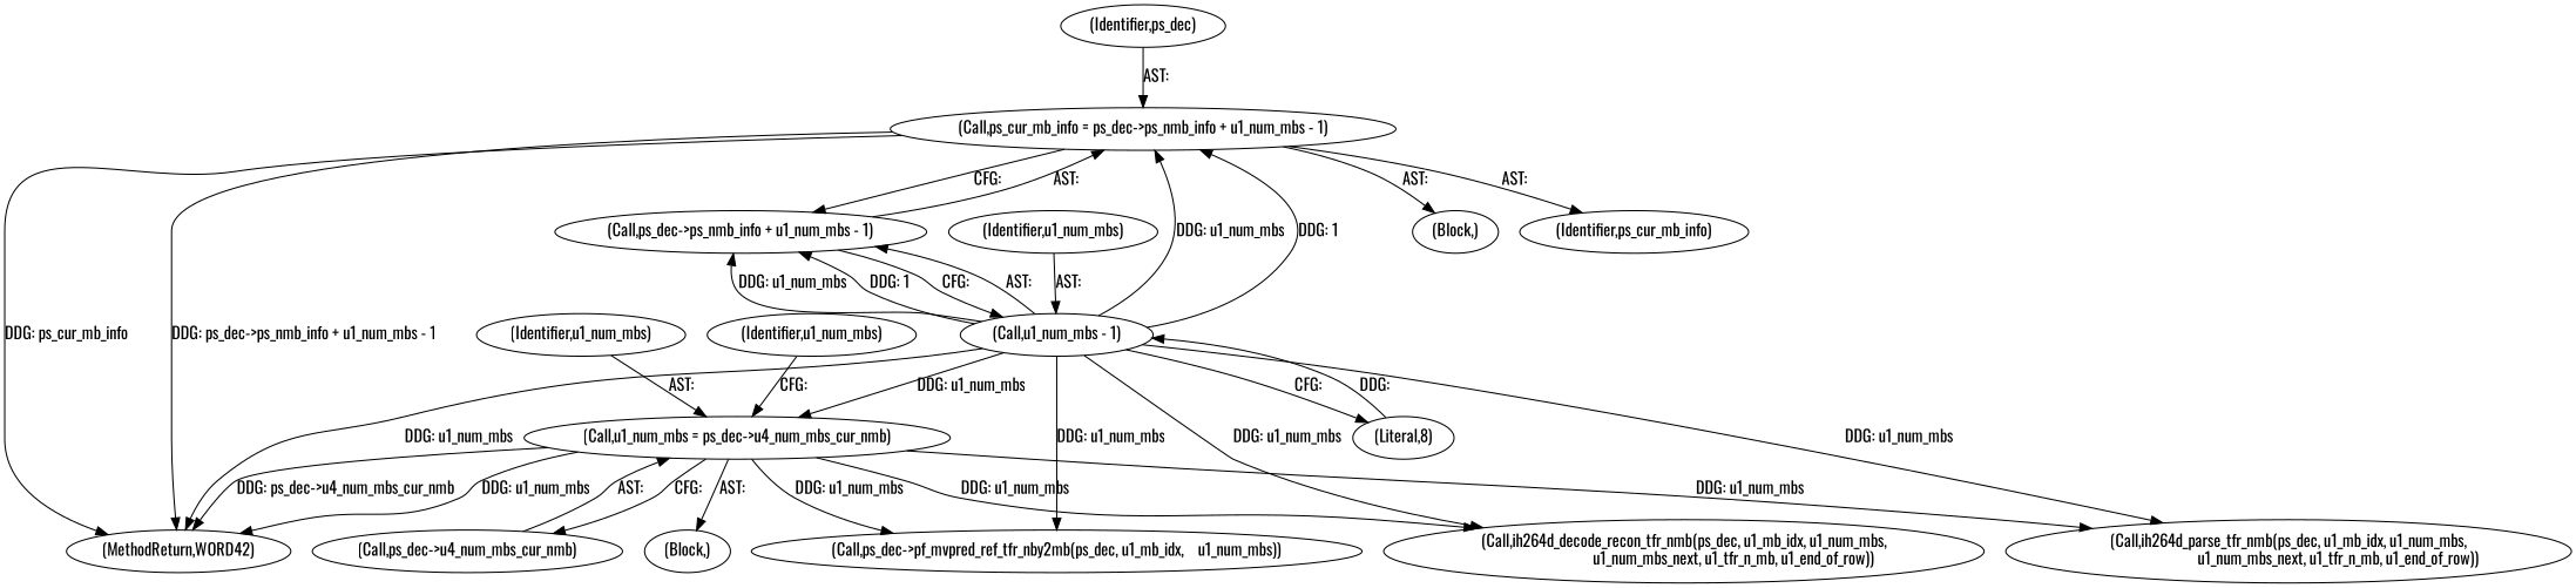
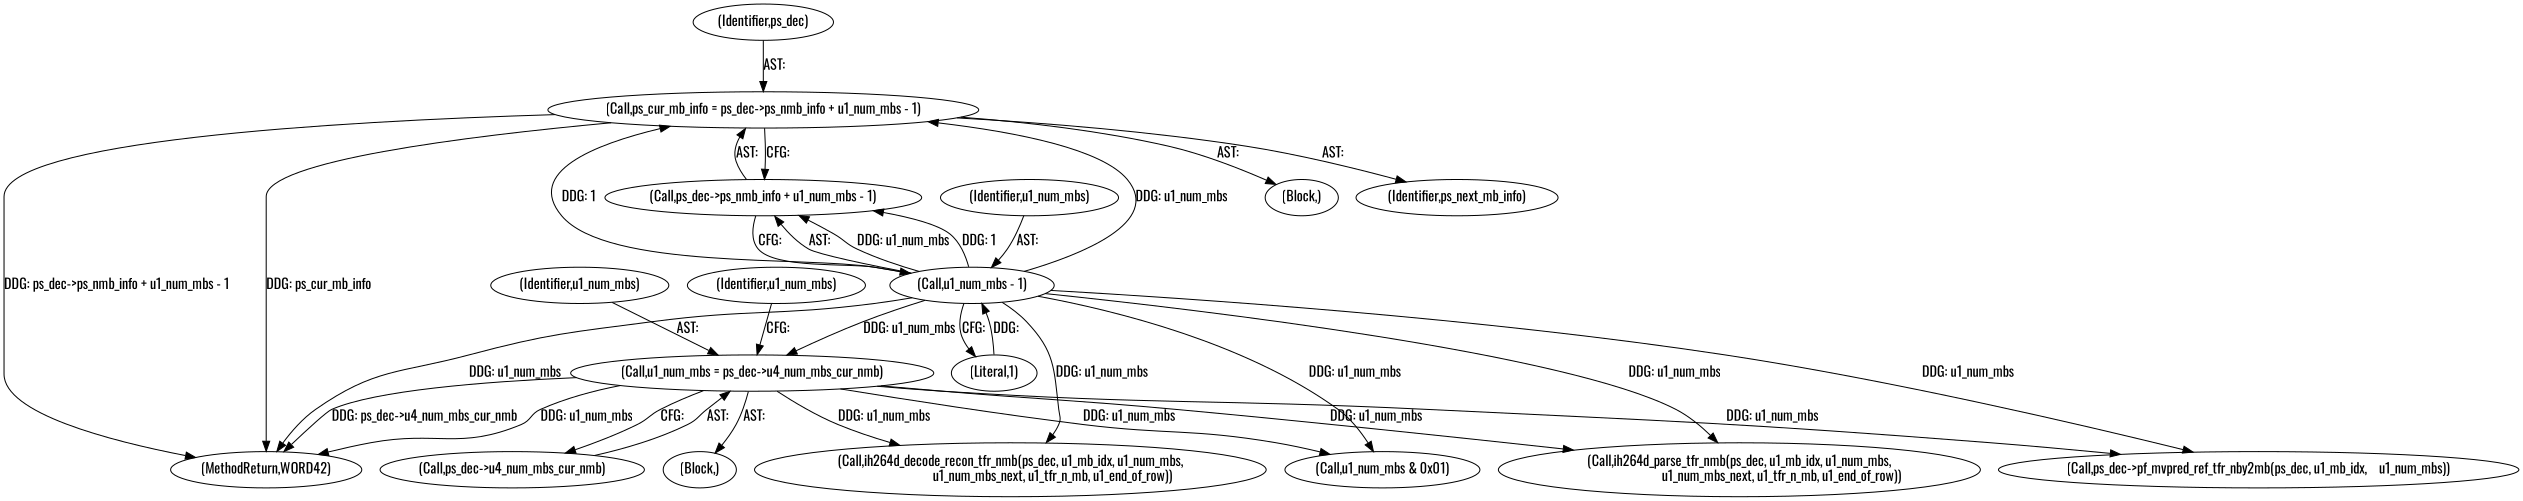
  digraph {
    fontname=Oswald
    node [fontname=Oswald]
    edge [fontname=Oswald]
    n1 [label="(Call,ps_cur_mb_info = ps_dec->ps_nmb_info + u1_num_mbs - 1)"]
    n2 [label="(Call,ps_dec->ps_nmb_info + u1_num_mbs - 1)"]
    n3 [label="(Block,)"]
    n4 [label="(MethodReturn,WORD42)"]
-   n5 [label="(Identifier,ps_cur_mb_info)"]
+   n5 [label="(Identifier,ps_next_mb_info)"]
    n6 [label="(Call,u1_num_mbs - 1)"]
-   n7 [label="(Literal,8)"]
+   n7 [label="(Literal,1)"]
+   n8 [label="(Call,u1_num_mbs & 0x01)"]
    n9 [label="(Call,ih264d_decode_recon_tfr_nmb(ps_dec, u1_mb_idx, u1_num_mbs,\n                            u1_num_mbs_next, u1_tfr_n_mb, u1_end_of_row))"]
    n10 [label="(Call,ih264d_parse_tfr_nmb(ps_dec, u1_mb_idx, u1_num_mbs,\n                            u1_num_mbs_next, u1_tfr_n_mb, u1_end_of_row))"]
    n11 [label="(Call,ps_dec->pf_mvpred_ref_tfr_nby2mb(ps_dec, u1_mb_idx,    u1_num_mbs))"]
    n12 [label="(Call,u1_num_mbs = ps_dec->u4_num_mbs_cur_nmb)"]
    n13 [label="(Call,ps_dec->u4_num_mbs_cur_nmb)"]
    n14 [label="(Block,)"]
    n15 [label="(Identifier,u1_num_mbs)"]
    n16 [label="(Identifier,u1_num_mbs)"]
    n17 [label="(Identifier,ps_dec)"]
    n18 [label="(Identifier,u1_num_mbs)"]
    n1 -> n2 [label="CFG: "]
    n1 -> n3 [label="AST: "]
    n1 -> n4 [label="DDG: ps_dec->ps_nmb_info + u1_num_mbs - 1"]
    n1 -> n4 [label="DDG: ps_cur_mb_info"]
    n1 -> n5 [label="AST: "]
    n2 -> n1 [label="AST: "]
    n2 -> n6 [label="CFG: "]
    n6 -> n1 [label="DDG: u1_num_mbs"]
    n6 -> n1 [label="DDG: 1"]
    n6 -> n2 [label="AST: "]
    n6 -> n2 [label="DDG: u1_num_mbs"]
    n6 -> n2 [label="DDG: 1"]
    n6 -> n4 [label="DDG: u1_num_mbs"]
    n6 -> n7 [label="CFG: "]
+   n6 -> n8 [label="DDG: u1_num_mbs"]
    n6 -> n9 [label="DDG: u1_num_mbs"]
    n6 -> n10 [label="DDG: u1_num_mbs"]
    n6 -> n11 [label="DDG: u1_num_mbs"]
    n6 -> n12 [label="DDG: u1_num_mbs"]
    n7 -> n6 [label="DDG: "]
    n12 -> n4 [label="DDG: u1_num_mbs"]
    n12 -> n4 [label="DDG: ps_dec->u4_num_mbs_cur_nmb"]
+   n12 -> n8 [label="DDG: u1_num_mbs"]
    n12 -> n9 [label="DDG: u1_num_mbs"]
    n12 -> n10 [label="DDG: u1_num_mbs"]
    n12 -> n11 [label="DDG: u1_num_mbs"]
    n12 -> n13 [label="CFG: "]
    n12 -> n14 [label="AST: "]
    n13 -> n12 [label="AST: "]
    n15 -> n12 [label="AST: "]
    n16 -> n12 [label="CFG: "]
    n17 -> n1 [label="AST: "]
    n18 -> n6 [label="AST: "]
  }
